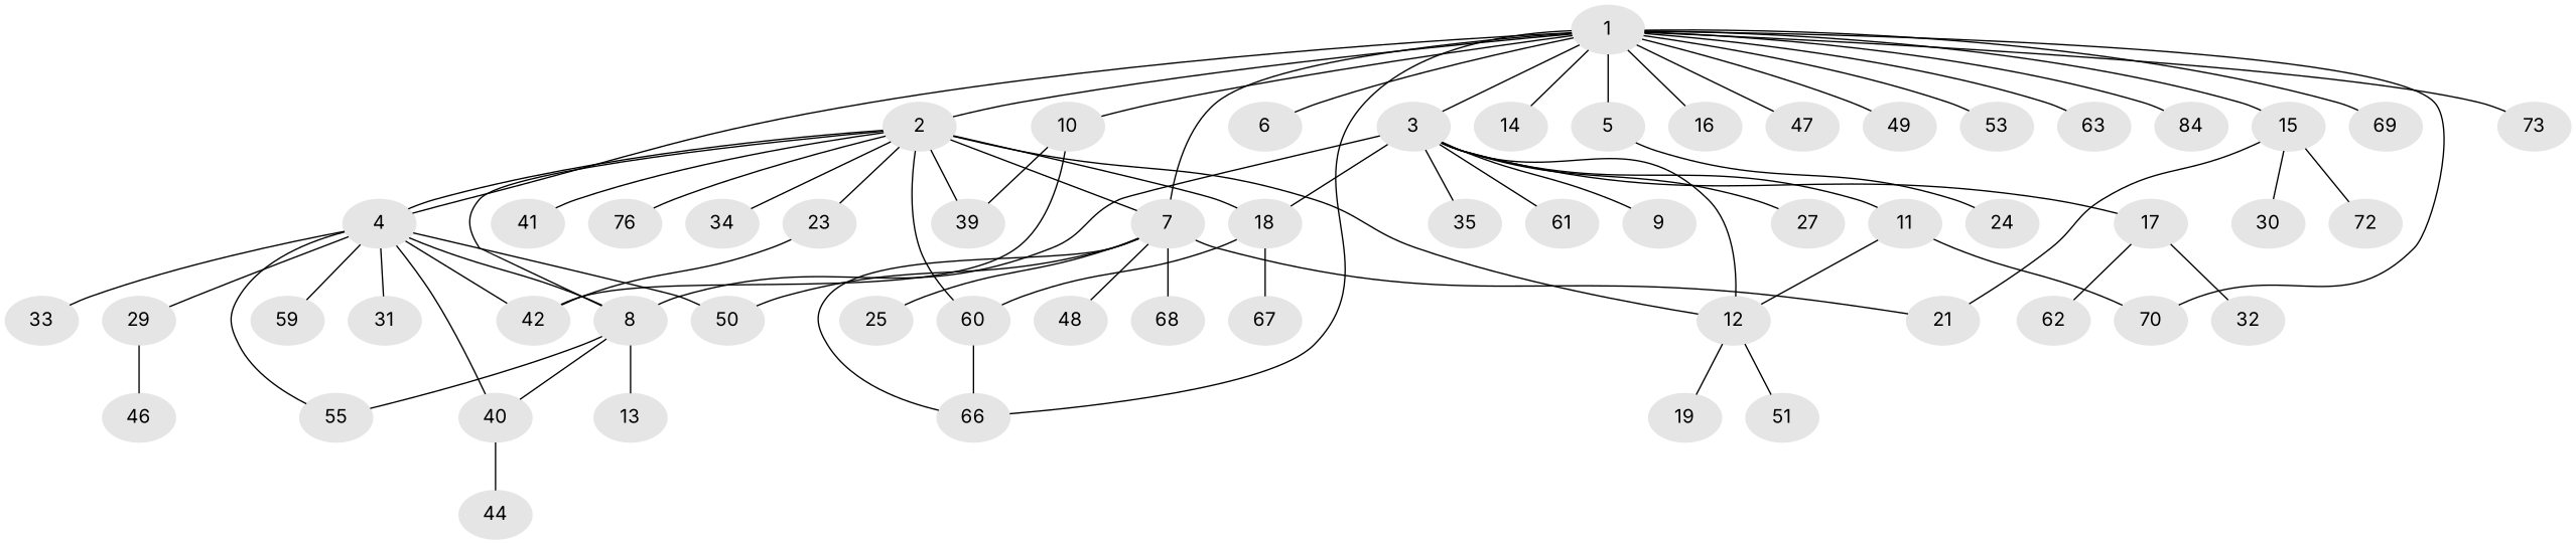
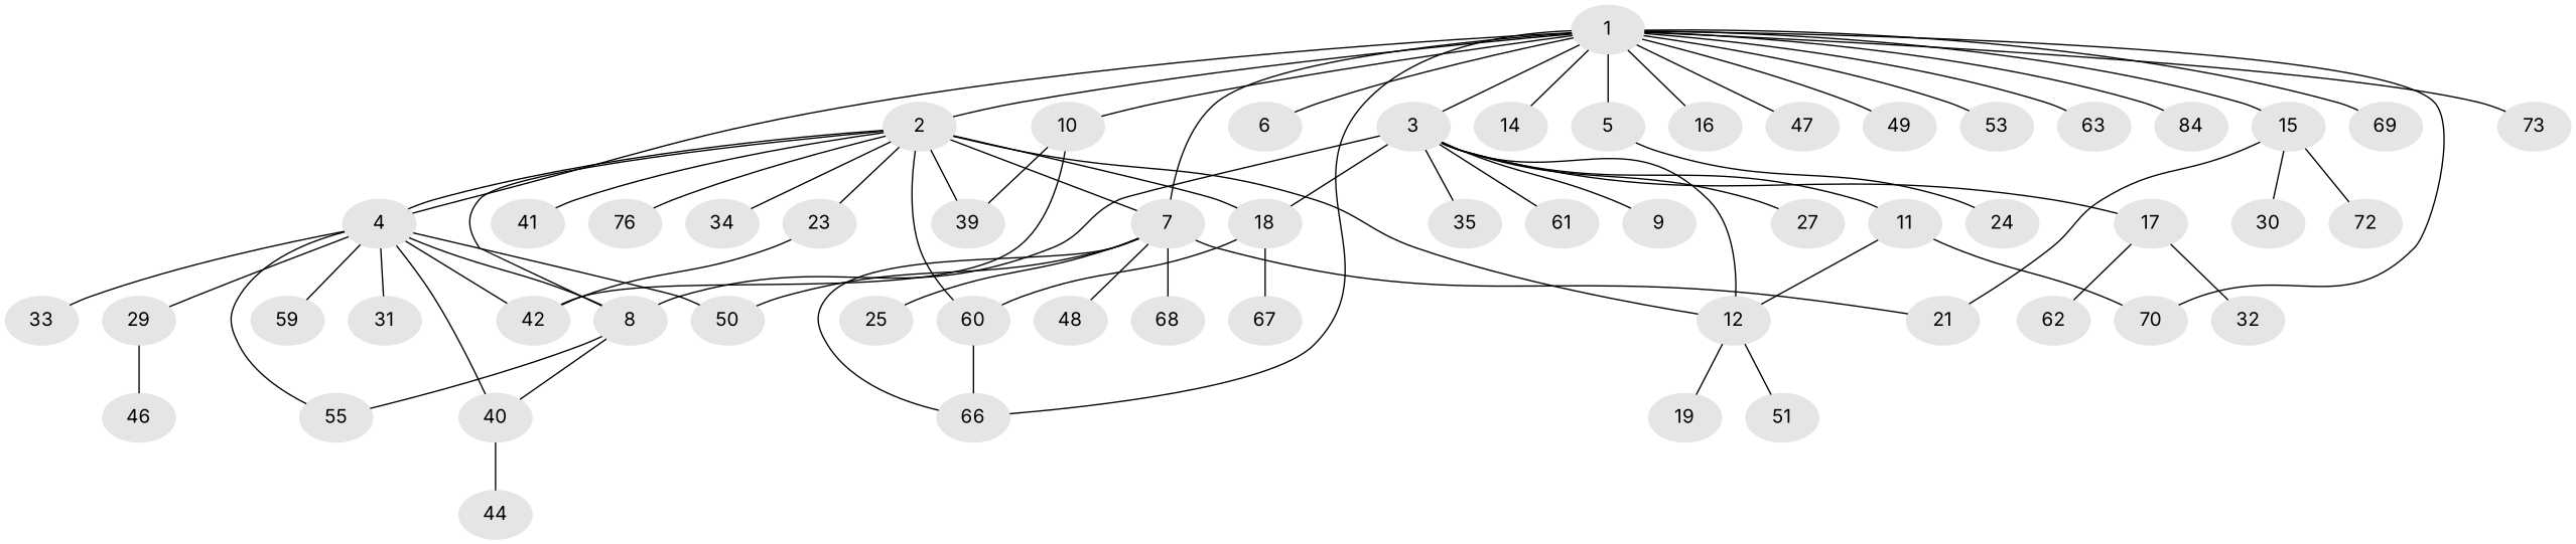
  graph {
    fontname=Inter
    node [color=gray90 fontname=Inter style=filled]
    edge [fontname=Inter]
    1 [super="+54"]
    2 [super="+45"]
    3 [super="+43"]
    4 [super="+22"]
    5
    6
    7 [super="+37"]
    10 [super="+26"]
    14
    15 [super="+28"]
    16
    47
    49
    53
    63
    n16 [label=84]
    66
    69
    70
    73
    8 [super="+52"]
    12 [super="+65"]
    18 [super="+36"]
    23
    34
    39
    41
    n28 [label=76]
    60 [super="+71"]
    9
    11 [super="+20"]
    17 [super="+38"]
    27
    35
    61
    29
    31
    33
    40
    42 [super="+58"]
    50
    55
    59
    24
    21
    25
    48
    68
    30
    72
-   13
    19
    51
    67
    32 [super="+57"]
    62
    46
    44
    1 -- 2 [weight=2]
    1 -- 3
    1 -- 4
    1 -- 5
    1 -- 6
    1 -- 7
    1 -- 10 [weight=2]
    1 -- 14
    1 -- 15
    1 -- 16
    1 -- 47
    1 -- 49
    1 -- 53
    1 -- 63
    1 -- n16
    1 -- 66
    1 -- 69
    1 -- 70
    1 -- 73
    2 -- 4
    2 -- 7 [weight=2]
    2 -- 8
    2 -- 12
    2 -- 18
    2 -- 23
    2 -- 34
    2 -- 39
    2 -- 41
    2 -- n28
    2 -- 60
    3 -- 8
    3 -- 12
    3 -- 18
    3 -- 9
    3 -- 11
    3 -- 17
    3 -- 27
    3 -- 35
    3 -- 61
    4 -- 8
    4 -- 29
    4 -- 31
    4 -- 33
    4 -- 40
    4 -- 42
    4 -- 50
    4 -- 55
    4 -- 59
    5 -- 24
    7 -- 66
    7 -- 50
    7 -- 21
    7 -- 25
    7 -- 48
    7 -- 68
    10 -- 39
    10 -- 42
    15 -- 21
    15 -- 30
    15 -- 72
    8 -- 40
    8 -- 55
-   8 -- 13
    12 -- 19
    12 -- 51
    18 -- 60
    18 -- 67
    23 -- 42
    60 -- 66
    11 -- 70
    11 -- 12
    17 -- 32
    17 -- 62
    29 -- 46
    40 -- 44
  }
